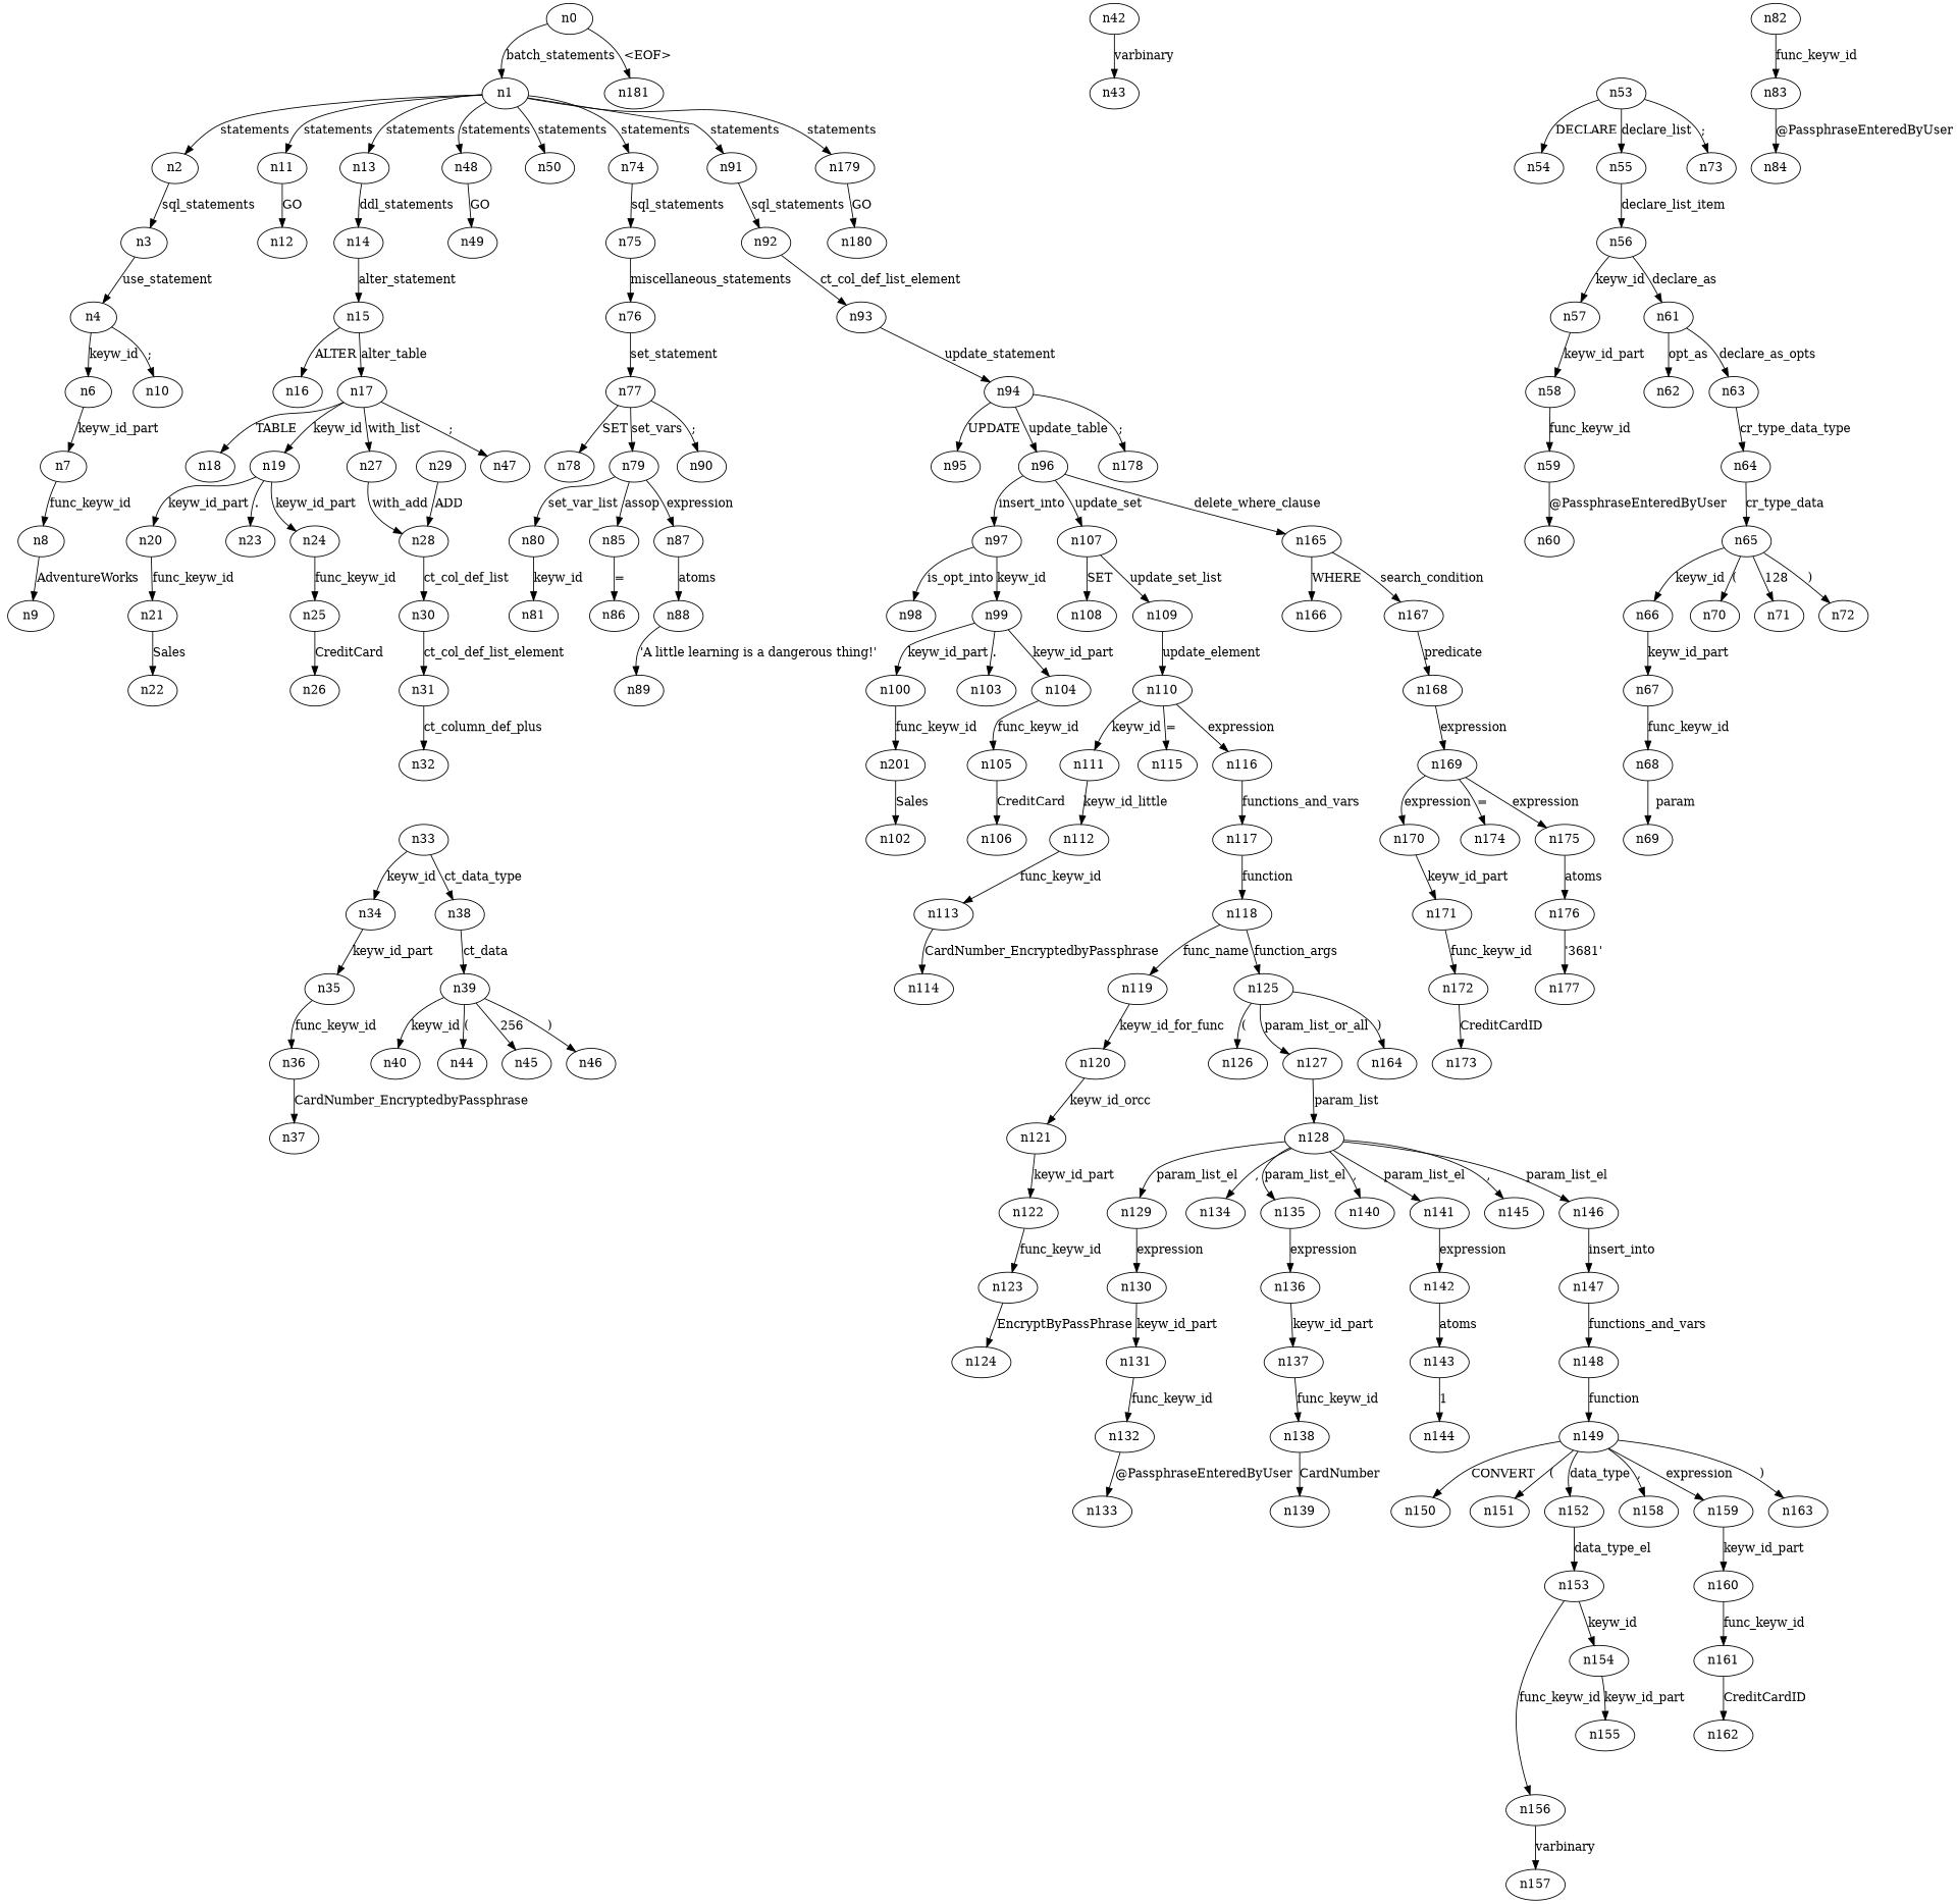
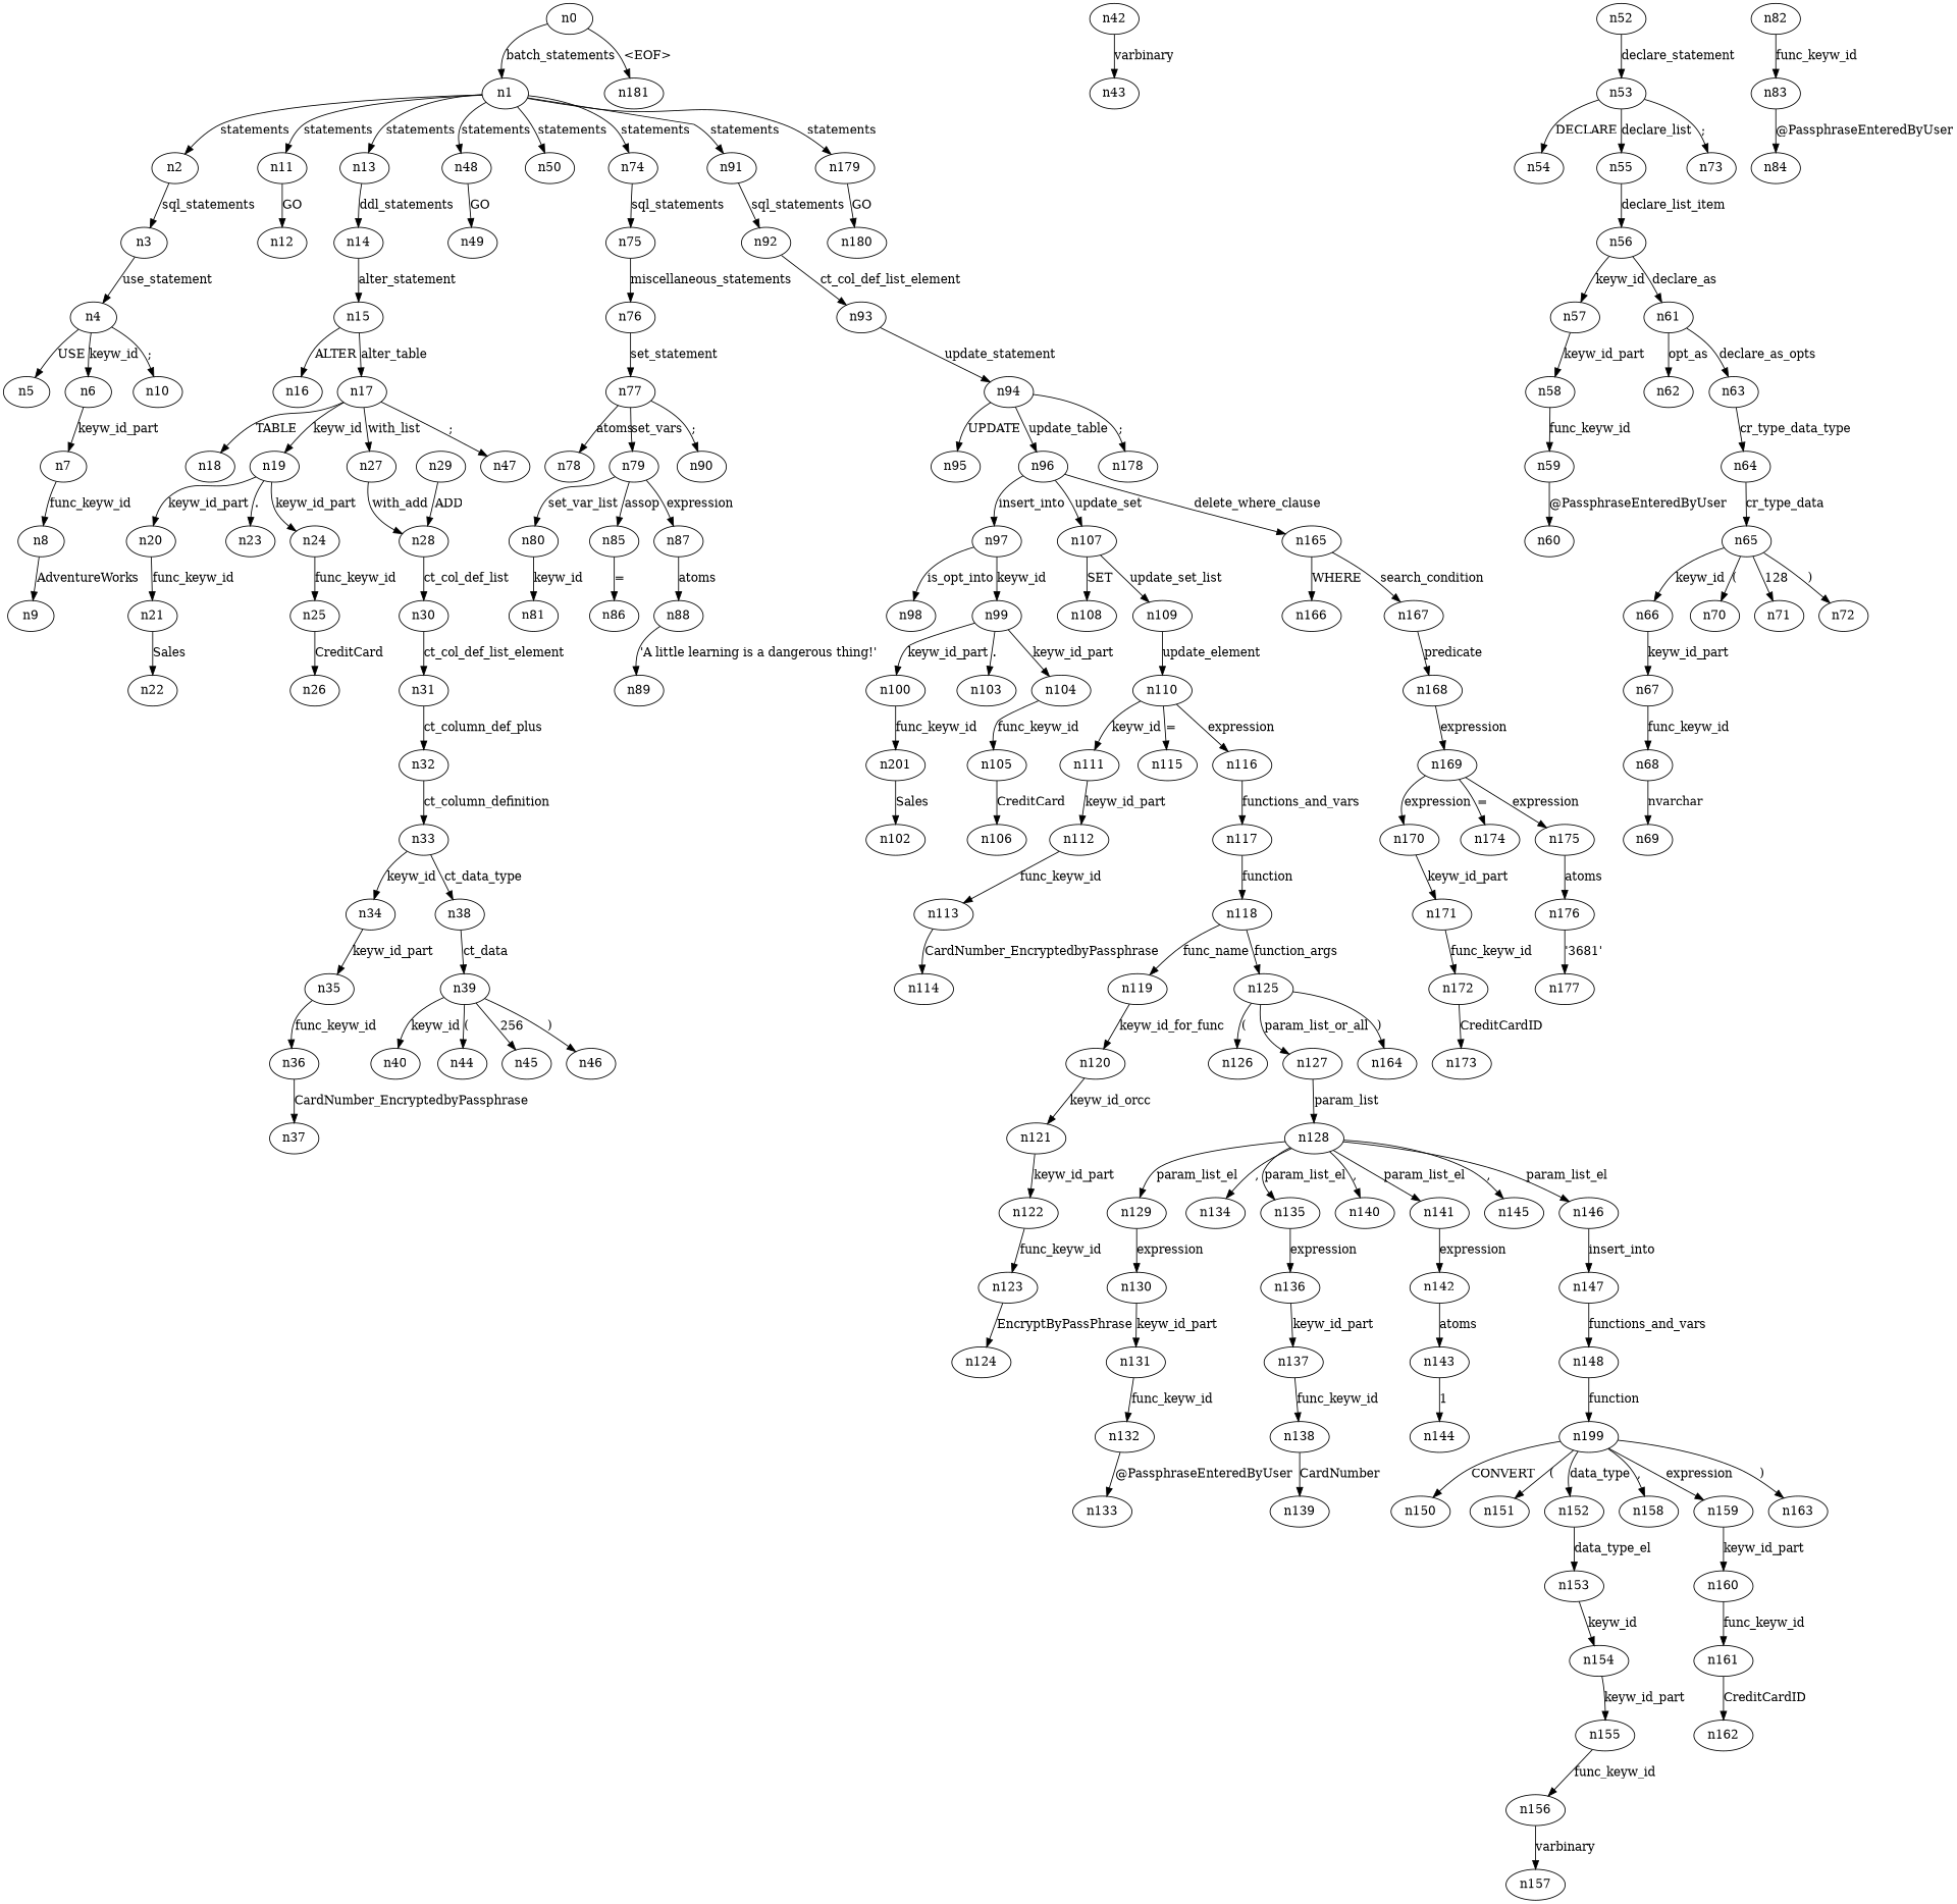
  digraph {
    n0
    n1
    n181
    n2
    n11
    n13
    n48
    n50
    n74
    n91
    n179
    n3
    n12
    n14
    n49
    n75
    n92
    n180
    n4
+   n5
    n6
    n10
    n7
    n8
    n9
    n15
    n16
    n17
    n18
    n19
    n27
    n47
    n20
    n23
    n24
    n28
    n21
    n25
    n22
    n26
    n30
    n29
    n31
    n32
    n33
    n34
    n38
    n35
    n39
    n36
    n37
    n40
    n44
    n45
    n46
    n42
    n43
+   n52
    n53
    n54
    n55
    n73
    n56
    n57
    n61
    n58
    n62
    n63
    n59
    n60
    n64
    n65
    n66
    n70
    n71
    n72
    n67
    n68
    n69
    n76
    n77
    n78
    n79
    n90
    n80
    n85
    n87
    n81
    n86
    n88
    n82
    n83
    n84
    n89
    n93
    n94
    n95
    n96
    n178
    n97
    n107
    n165
    n98
    n99
    n108
    n109
    n166
    n167
    n100
    n103
    n104
    n101 [label=n201]
    n105
    n102
    n106
    n110
    n111
    n115
    n116
    n112
    n117
    n113
    n114
    n118
    n119
    n125
    n120
    n126
    n127
    n164
    n121
    n122
    n123
    n124
    n128
    n129
    n134
    n135
    n140
    n141
    n145
    n146
    n130
    n136
    n142
    n147
    n131
    n132
    n133
    n137
    n138
    n139
    n143
    n144
    n148
-   n149
+   n149 [label=n199]
    n150
    n151
    n152
    n158
    n159
    n163
    n153
    n160
    n154
    n155
    n156
    n157
    n161
    n162
    n168
    n169
    n170
    n174
    n175
    n171
    n176
    n172
    n173
    n177
    n0 -> n1 [label=batch_statements]
    n0 -> n181 [label="<EOF>"]
    n1 -> n2 [label=statements]
    n1 -> n11 [label=statements]
    n1 -> n13 [label=statements]
    n1 -> n48 [label=statements]
    n1 -> n50 [label=statements]
    n1 -> n74 [label=statements]
    n1 -> n91 [label=statements]
    n1 -> n179 [label=statements]
    n2 -> n3 [label=sql_statements]
    n11 -> n12 [label=GO]
    n13 -> n14 [label=ddl_statements]
    n48 -> n49 [label=GO]
    n74 -> n75 [label=sql_statements]
    n91 -> n92 [label=sql_statements]
    n179 -> n180 [label=GO]
    n3 -> n4 [label=use_statement]
    n14 -> n15 [label=alter_statement]
    n75 -> n76 [label=miscellaneous_statements]
    n92 -> n93 [label=ct_col_def_list_element]
+   n4 -> n5 [label=USE]
    n4 -> n6 [label=keyw_id]
    n4 -> n10 [label=";"]
    n6 -> n7 [label=keyw_id_part]
    n7 -> n8 [label=func_keyw_id]
    n8 -> n9 [label=AdventureWorks]
    n15 -> n16 [label=ALTER]
    n15 -> n17 [label=alter_table]
    n17 -> n18 [label=TABLE]
    n17 -> n19 [label=keyw_id]
    n17 -> n27 [label=with_list]
    n17 -> n47 [label=";"]
    n19 -> n20 [label=keyw_id_part]
    n19 -> n23 [label="."]
    n19 -> n24 [label=keyw_id_part]
    n27 -> n28 [label=with_add]
    n20 -> n21 [label=func_keyw_id]
    n24 -> n25 [label=func_keyw_id]
    n28 -> n30 [label=ct_col_def_list]
    n21 -> n22 [label=Sales]
    n25 -> n26 [label=CreditCard]
    n30 -> n31 [label=ct_col_def_list_element]
    n29 -> n28 [label=ADD]
    n31 -> n32 [label=ct_column_def_plus]
+   n32 -> n33 [label=ct_column_definition]
    n33 -> n34 [label=keyw_id]
    n33 -> n38 [label=ct_data_type]
    n34 -> n35 [label=keyw_id_part]
    n38 -> n39 [label=ct_data]
    n35 -> n36 [label=func_keyw_id]
    n39 -> n40 [label=keyw_id]
    n39 -> n44 [label="("]
    n39 -> n45 [label=256]
    n39 -> n46 [label=")"]
    n36 -> n37 [label=CardNumber_EncryptedbyPassphrase]
    n42 -> n43 [label=varbinary]
+   n52 -> n53 [label=declare_statement]
    n53 -> n54 [label=DECLARE]
    n53 -> n55 [label=declare_list]
    n53 -> n73 [label=";"]
    n55 -> n56 [label=declare_list_item]
    n56 -> n57 [label=keyw_id]
    n56 -> n61 [label=declare_as]
    n57 -> n58 [label=keyw_id_part]
    n61 -> n62 [label=opt_as]
    n61 -> n63 [label=declare_as_opts]
    n58 -> n59 [label=func_keyw_id]
    n63 -> n64 [label=cr_type_data_type]
    n59 -> n60 [label="@PassphraseEnteredByUser"]
    n64 -> n65 [label=cr_type_data]
    n65 -> n66 [label=keyw_id]
    n65 -> n70 [label="("]
    n65 -> n71 [label=128]
    n65 -> n72 [label=")"]
    n66 -> n67 [label=keyw_id_part]
    n67 -> n68 [label=func_keyw_id]
-   n68 -> n69 [label=param]
+   n68 -> n69 [label=nvarchar]
    n76 -> n77 [label=set_statement]
-   n77 -> n78 [label=SET]
+   n77 -> n78 [label=atoms]
    n77 -> n79 [label=set_vars]
    n77 -> n90 [label=";"]
    n79 -> n80 [label=set_var_list]
    n79 -> n85 [label=assop]
    n79 -> n87 [label=expression]
    n80 -> n81 [label=keyw_id]
    n85 -> n86 [label="="]
    n87 -> n88 [label=atoms]
    n88 -> n89 [label="'A little learning is a dangerous thing!'"]
    n82 -> n83 [label=func_keyw_id]
    n83 -> n84 [label="@PassphraseEnteredByUser"]
    n93 -> n94 [label=update_statement]
    n94 -> n95 [label=UPDATE]
    n94 -> n96 [label=update_table]
    n94 -> n178 [label=";"]
    n96 -> n97 [label=insert_into]
    n96 -> n107 [label=update_set]
    n96 -> n165 [label=delete_where_clause]
    n97 -> n98 [label=is_opt_into]
    n97 -> n99 [label=keyw_id]
    n107 -> n108 [label=SET]
    n107 -> n109 [label=update_set_list]
    n165 -> n166 [label=WHERE]
    n165 -> n167 [label=search_condition]
    n99 -> n100 [label=keyw_id_part]
    n99 -> n103 [label="."]
    n99 -> n104 [label=keyw_id_part]
    n109 -> n110 [label=update_element]
    n167 -> n168 [label=predicate]
    n100 -> n101 [label=func_keyw_id]
    n104 -> n105 [label=func_keyw_id]
    n101 -> n102 [label=Sales]
    n105 -> n106 [label=CreditCard]
    n110 -> n111 [label=keyw_id]
    n110 -> n115 [label="="]
    n110 -> n116 [label=expression]
-   n111 -> n112 [label=keyw_id_little]
+   n111 -> n112 [label=keyw_id_part]
    n116 -> n117 [label=functions_and_vars]
    n112 -> n113 [label=func_keyw_id]
    n117 -> n118 [label=function]
    n113 -> n114 [label=CardNumber_EncryptedbyPassphrase]
    n118 -> n119 [label=func_name]
    n118 -> n125 [label=function_args]
    n119 -> n120 [label=keyw_id_for_func]
    n125 -> n126 [label="("]
    n125 -> n127 [label=param_list_or_all]
    n125 -> n164 [label=")"]
    n120 -> n121 [label=keyw_id_orcc]
    n127 -> n128 [label=param_list]
    n121 -> n122 [label=keyw_id_part]
    n122 -> n123 [label=func_keyw_id]
    n123 -> n124 [label=EncryptByPassPhrase]
    n128 -> n129 [label=param_list_el]
    n128 -> n134 [label=","]
    n128 -> n135 [label=param_list_el]
    n128 -> n140 [label=","]
    n128 -> n141 [label=param_list_el]
    n128 -> n145 [label=","]
    n128 -> n146 [label=param_list_el]
    n129 -> n130 [label=expression]
    n135 -> n136 [label=expression]
    n141 -> n142 [label=expression]
    n146 -> n147 [label=insert_into]
    n130 -> n131 [label=keyw_id_part]
    n136 -> n137 [label=keyw_id_part]
    n142 -> n143 [label=atoms]
    n147 -> n148 [label=functions_and_vars]
    n131 -> n132 [label=func_keyw_id]
    n132 -> n133 [label="@PassphraseEnteredByUser"]
    n137 -> n138 [label=func_keyw_id]
    n138 -> n139 [label=CardNumber]
    n143 -> n144 [label=1]
    n148 -> n149 [label=function]
    n149 -> n150 [label=CONVERT]
    n149 -> n151 [label="("]
    n149 -> n152 [label=data_type]
    n149 -> n158 [label=","]
    n149 -> n159 [label=expression]
    n149 -> n163 [label=")"]
    n152 -> n153 [label=data_type_el]
    n159 -> n160 [label=keyw_id_part]
    n153 -> n154 [label=keyw_id]
    n160 -> n161 [label=func_keyw_id]
    n154 -> n155 [label=keyw_id_part]
-   n153 -> n156 [label=func_keyw_id]
+   n155 -> n156 [label=func_keyw_id]
    n156 -> n157 [label=varbinary]
    n161 -> n162 [label=CreditCardID]
    n168 -> n169 [label=expression]
    n169 -> n170 [label=expression]
    n169 -> n174 [label="="]
    n169 -> n175 [label=expression]
    n170 -> n171 [label=keyw_id_part]
    n175 -> n176 [label=atoms]
    n171 -> n172 [label=func_keyw_id]
    n176 -> n177 [label="'3681'"]
    n172 -> n173 [label=CreditCardID]
  }
